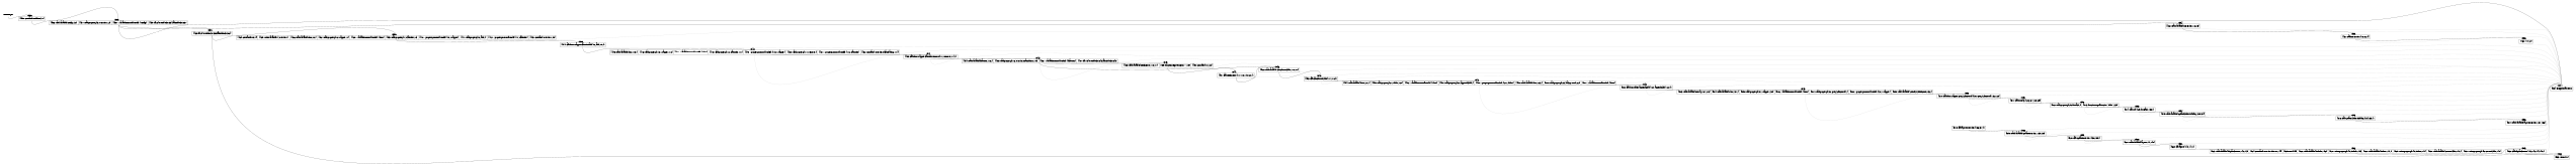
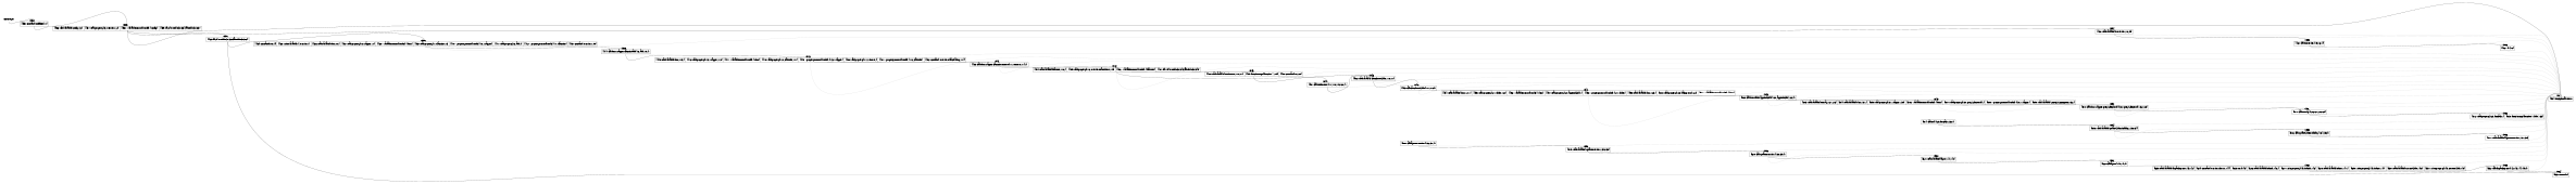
  digraph {
    rankdir=LR
    node [shape=record]
    edge [headport=n tailport=s]
    n1 [label=BB_entry81 shape=none]
    n2 [label="{4455: constant[undefined,v1]}"]
    n3 [label="{4456: read-variable['config',v3,-]|4457: read-property[v3,'overview',v2]|4458: \<variable-non-null-undef\>['config']|4459: if[v2](true-block:1334,false-block:1337)}"]
    n4 [label="{4463: if[v2](true-block:1338,false-block:1364)}"]
    n5 [label="{4460: read-variable['isOverview',v6,v5]}"]
    n6 [label="{4534: exceptional-return}"]
    n7 [label="{4464: constant[true,v4]|4465: write-variable[v4,'overview']*|4466: read-variable['dom',v8,-]|4467: read-property[v8,'wrapper',v7]|4468: \<variable-non-null-undef\>['dom']|4469: read-property[v7,'classList',v6]|4470: \<property-non-null-undef\>[v8,'wrapper']|4471: read-property[v6,'add',-]|4472: \<property-non-null-undef\>[v7,'classList']|4473: constant[\"overview\",v9]}"]
    n8 [label="{4533: return[v1]}"]
    n9 [label="{4461: call-isOverview [v5,v6,v4]}"]
    n10 [label="{4474: call-dom.wrapper.classList.add [v6,'add',v9,-]*}"]
    n11 [label="{4462: ![v4,v2]}"]
    n12 [label="{4475: read-variable['dom',v13,-]|4476: read-property[v13,'wrapper',v12]|4477: \<variable-non-null-undef\>['dom']|4478: read-property[v12,'classList',v11]|4479: \<property-non-null-undef\>[v13,'wrapper']|4480: read-property[v11,'remove',-]|4481: \<property-non-null-undef\>[v12,'classList']|4482: constant[\"overview-deactivating\",v14]}"]
    n13 [label="{4483: call-dom.wrapper.classList.remove [v11,'remove',v14,-]*}"]
    n14 [label="{4484: read-variable['features',v16,-]|4485: read-property[v16,'overviewTransitions',v15]|4486: \<variable-non-null-undef\>['features']|4487: if[v15](true-block:1343,false-block:1345)}"]
    n15 [label="{4488: read-variable['setTimeout',v18,v17]|4489: function-expr[function ( ),v19]|4490: constant[1.0,v20]}"]
    n16 [label="{4492: read-variable['cancelAutoSlide',v18,v17]}"]
    n17 [label="{4491: call-setTimeout [v17,v18,v19,v20,-]*}"]
    n18 [label="{4493: call-cancelAutoSlide [v17,v18,-]*}"]
    n19 [label="{4494: read-variable['dom',v21,-]|4495: read-property[v21,'slides',v20]|4496: \<variable-non-null-undef\>['dom']|4497: read-property[v20,'appendChild',-]|4498: \<property-non-null-undef\>[v21,'slides']|4499: read-variable['dom',v23,-]|4500: read-property[v23,'background',v22]|4501: \<variable-non-null-undef\>['dom']}"]
    n20 [label="{4502: call-dom.slides.appendChild [v20,'appendChild',v22,-]*}"]
    n21 [label="{4503: read-variable['toArray',v27,v26]|4504: read-variable['dom',v31,-]|4505: read-property[v31,'wrapper',v30]|4506: \<variable-non-null-undef\>['dom']|4507: read-property[v30,'querySelectorAll',-]|4508: \<property-non-null-undef\>[v31,'wrapper']|4509: read-variable['SLIDES_SELECTOR',v32,-]}"]
    n22 [label="{4510: call-dom.wrapper.querySelectorAll [v30,'querySelectorAll',v32,v28]}"]
    n23 [label="{4511: call-toArray [v26,v27,v28,v25]}"]
    n24 [label="{4512: read-property[v25,'forEach',-]|4513: function-expr[function ( slide ),v33]}"]
    n25 [label="{4514: call-null [v25,'forEach',v33,-]*}"]
    n26 [label="{4515: read-variable['updateSlidesVisibility',v35,v34]}"]
    n27 [label="{4516: call-updateSlidesVisibility [v34,v35,-]*}"]
    n28 [label="{4517: read-variable['layoutOverview',v37,v36]}"]
    n29 [label="{4518: call-layoutOverview [v36,v37,-]*}"]
    n30 [label="{4519: read-variable['updateOverview',v39,v38]}"]
    n31 [label="{4520: call-updateOverview [v38,v39,-]*}"]
    n32 [label="{4521: read-variable['layout',v41,v40]}"]
    n33 [label="{4522: call-layout [v40,v41,-]*}"]
    n34 [label="{4523: read-variable['dispatchEvent',v43,v42]|4524: constant[\"overviewshown\",v44]|4525: new[v45]|4526: read-variable['indexh',v46,-]|4527: write-property[v45,'indexh',v46]|4528: read-variable['indexv',v47,-]|4529: write-property[v45,'indexv',v47]|4530: read-variable['currentSlide',v48,-]|4531: write-property[v45,'currentSlide',v48]}"]
    n35 [label="{4532: call-dispatchEvent [v42,v43,v44,v45,-]*}"]
    n1 -> n2 [headlabel="    1332"]
    n2 -> n3 [headlabel="      1333"]
    n3 -> n4 [headlabel="      1337"]
    n3 -> n5 [headlabel="      1334"]
    n3 -> n6 [color=black headlabel="      1365"]
    n4 -> n7 [headlabel="      1338"]
    n4 -> n8 [headlabel="      1364"]
    n5 -> n6 [color=gray]
    n5 -> n9 [headlabel="      1335"]
    n7 -> n6 [color=gray]
    n7 -> n10 [headlabel="      1339"]
    n9 -> n6 [color=gray]
    n9 -> n11 [headlabel="      1336"]
    n10 -> n6 [color=gray]
    n10 -> n12 [headlabel="      1340"]
    n11 -> n6 [color=gray]
    n12 -> n6 [color=gray]
    n12 -> n13 [headlabel="      1341"]
    n13 -> n6 [color=gray]
    n13 -> n14 [headlabel="      1342"]
    n14 -> n6 [color=gray]
    n14 -> n15 [headlabel="      1343"]
    n14 -> n16 [headlabel="      1345"]
    n15 -> n6 [color=gray]
    n15 -> n17 [headlabel="      1344"]
    n16 -> n6 [color=gray]
    n16 -> n18 [headlabel="      1346"]
    n17 -> n6 [color=gray]
    n17 -> n16
    n18 -> n6 [color=gray]
    n18 -> n19 [headlabel="      1347"]
    n19 -> n6 [color=gray]
    n19 -> n20 [headlabel="      1348"]
    n20 -> n6 [color=gray]
    n20 -> n21 [headlabel="      1349"]
    n21 -> n6 [color=gray]
    n21 -> n22 [headlabel="      1350"]
    n22 -> n6 [color=gray]
    n22 -> n23 [headlabel="      1351"]
    n23 -> n6 [color=gray]
    n23 -> n24 [headlabel="      1352"]
    n24 -> n6 [color=gray]
-   n24 -> n25 [headlabel="      1353"]
    n25 -> n6 [color=gray]
    n25 -> n26 [headlabel="      1354"]
    n26 -> n6 [color=gray]
    n26 -> n27 [headlabel="      1355"]
    n27 -> n6 [color=gray]
    n27 -> n28 [headlabel="      1356"]
    n28 -> n6 [color=gray]
    n29 -> n6 [color=gray]
    n29 -> n30 [headlabel="      1358"]
    n30 -> n6 [color=gray]
    n30 -> n31 [headlabel="      1359"]
    n31 -> n6 [color=gray]
    n31 -> n32 [headlabel="      1360"]
    n32 -> n6 [color=gray]
    n32 -> n33 [headlabel="      1361"]
    n33 -> n6 [color=gray]
    n33 -> n34 [headlabel="      1362"]
    n34 -> n35 [headlabel="      1363"]
    n35 -> n6 [color=gray]
    n35 -> n8
  }
